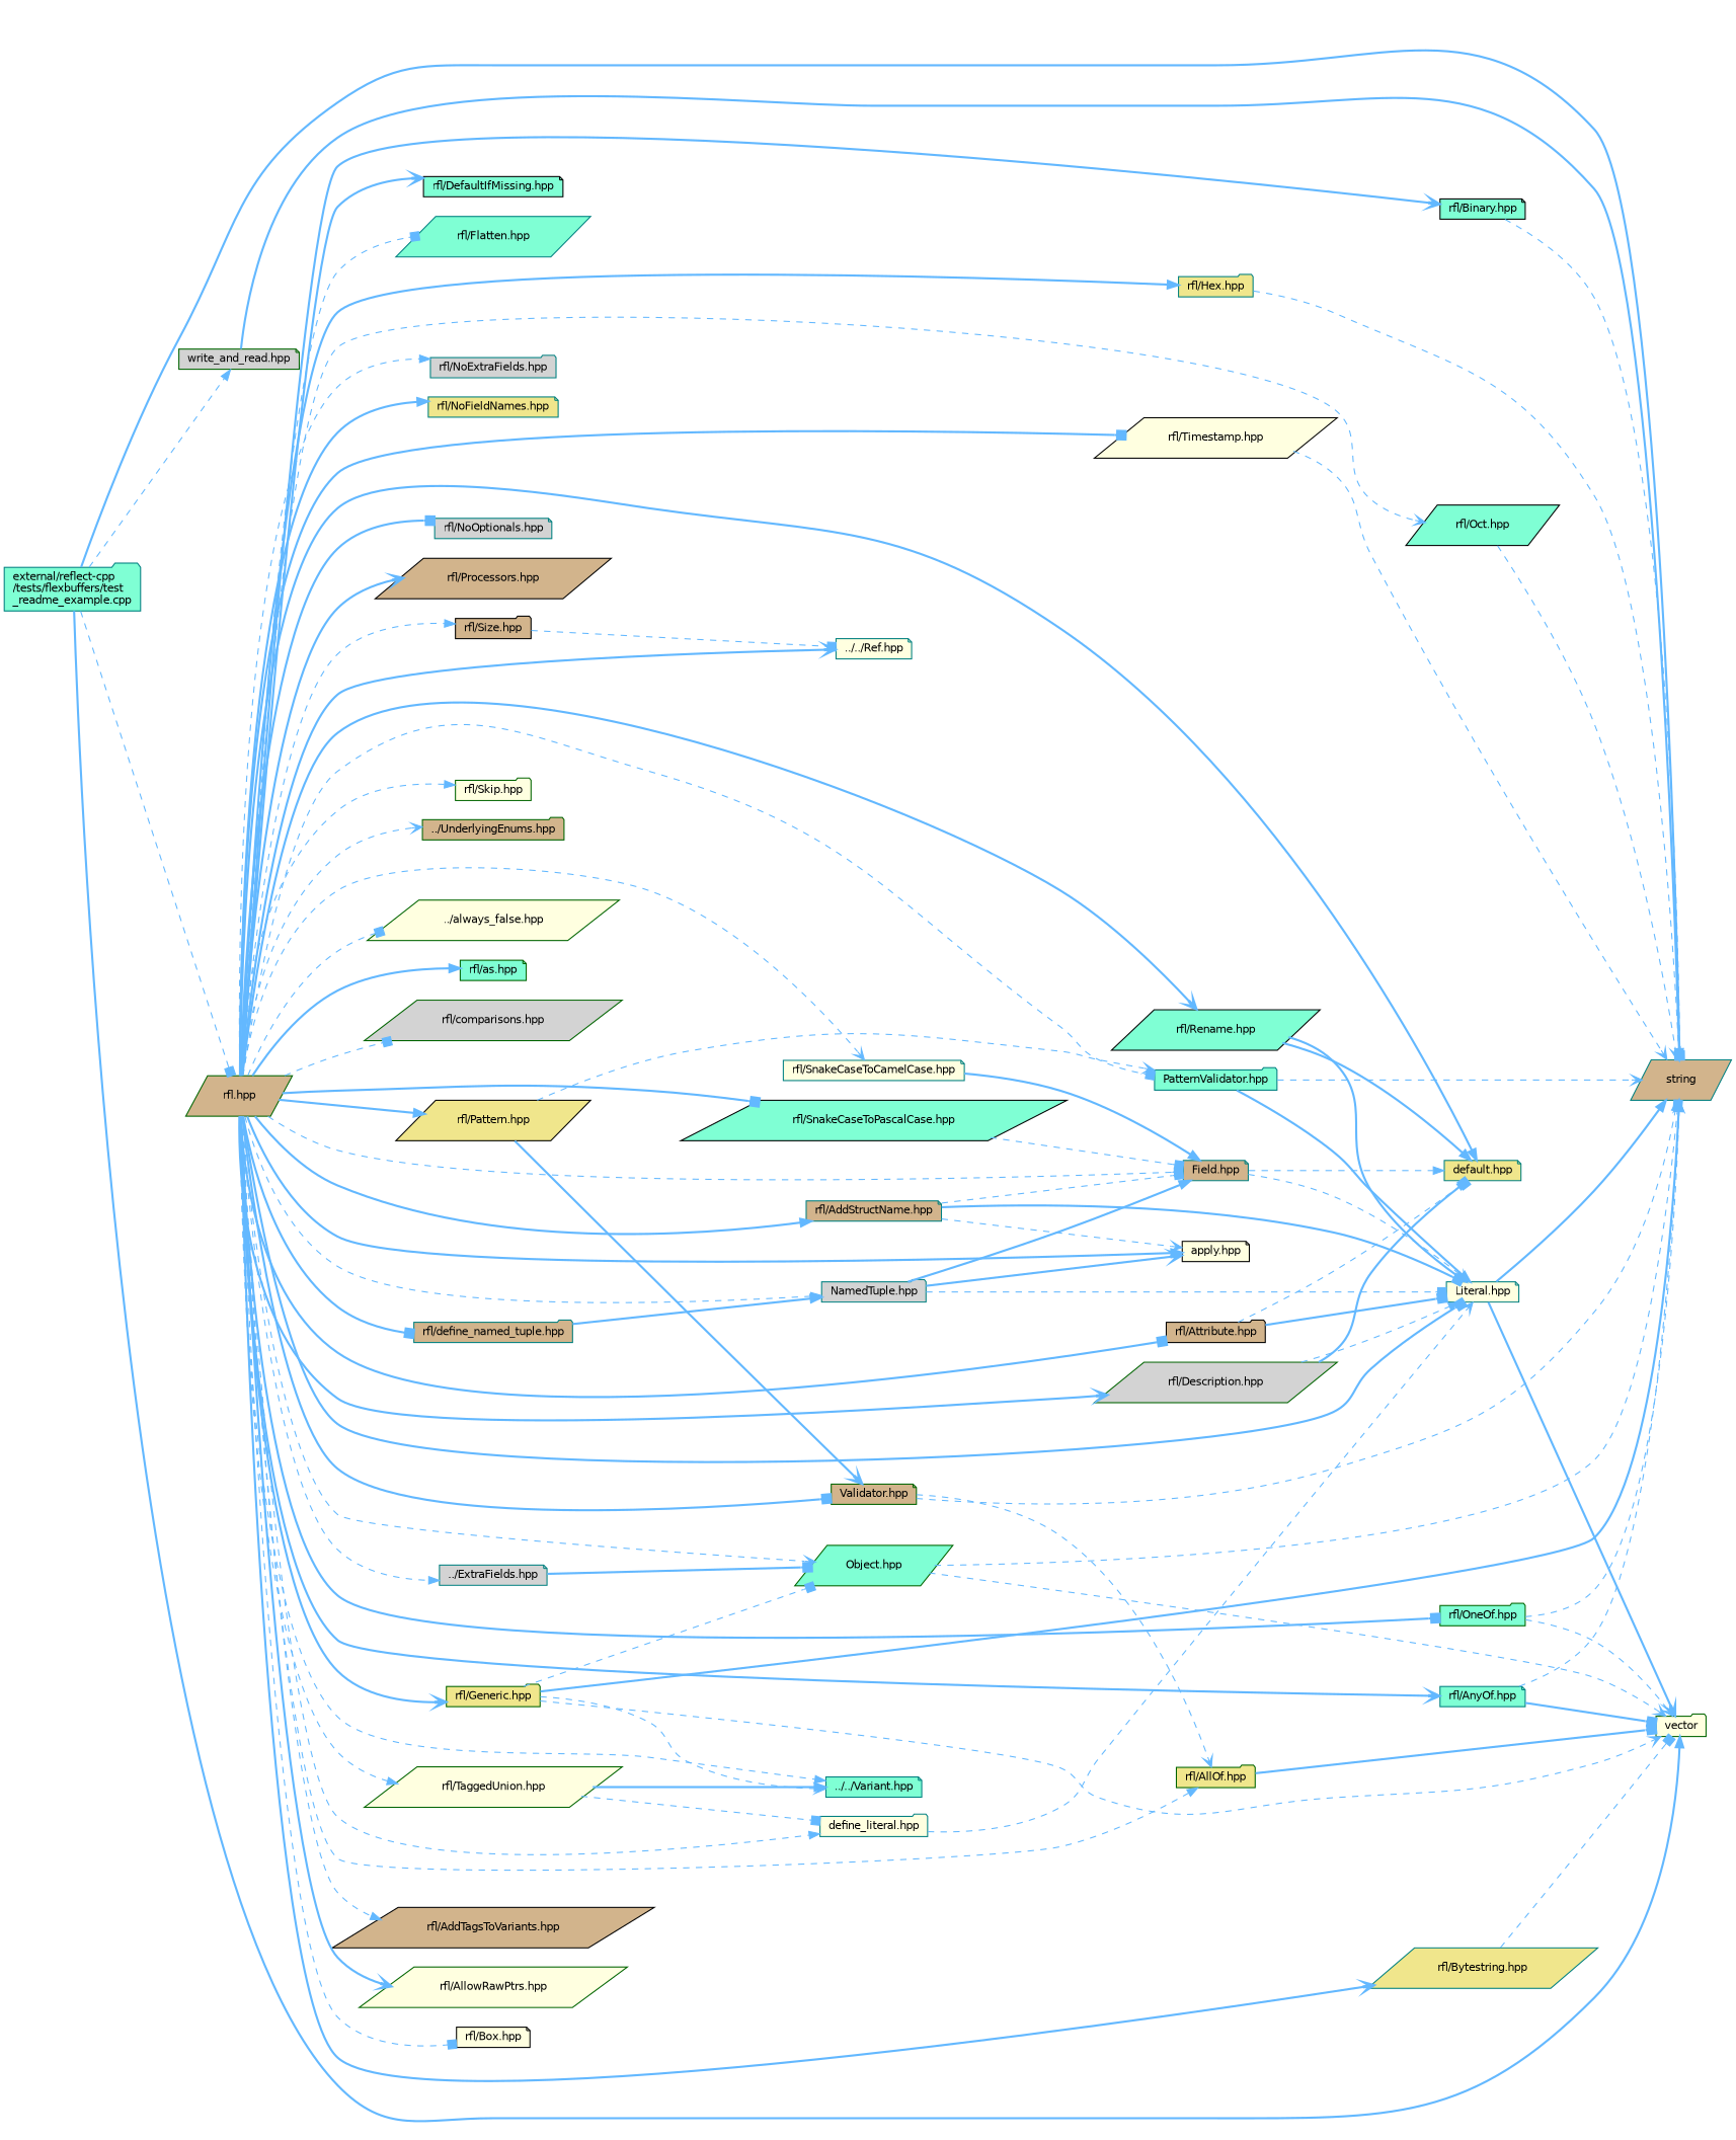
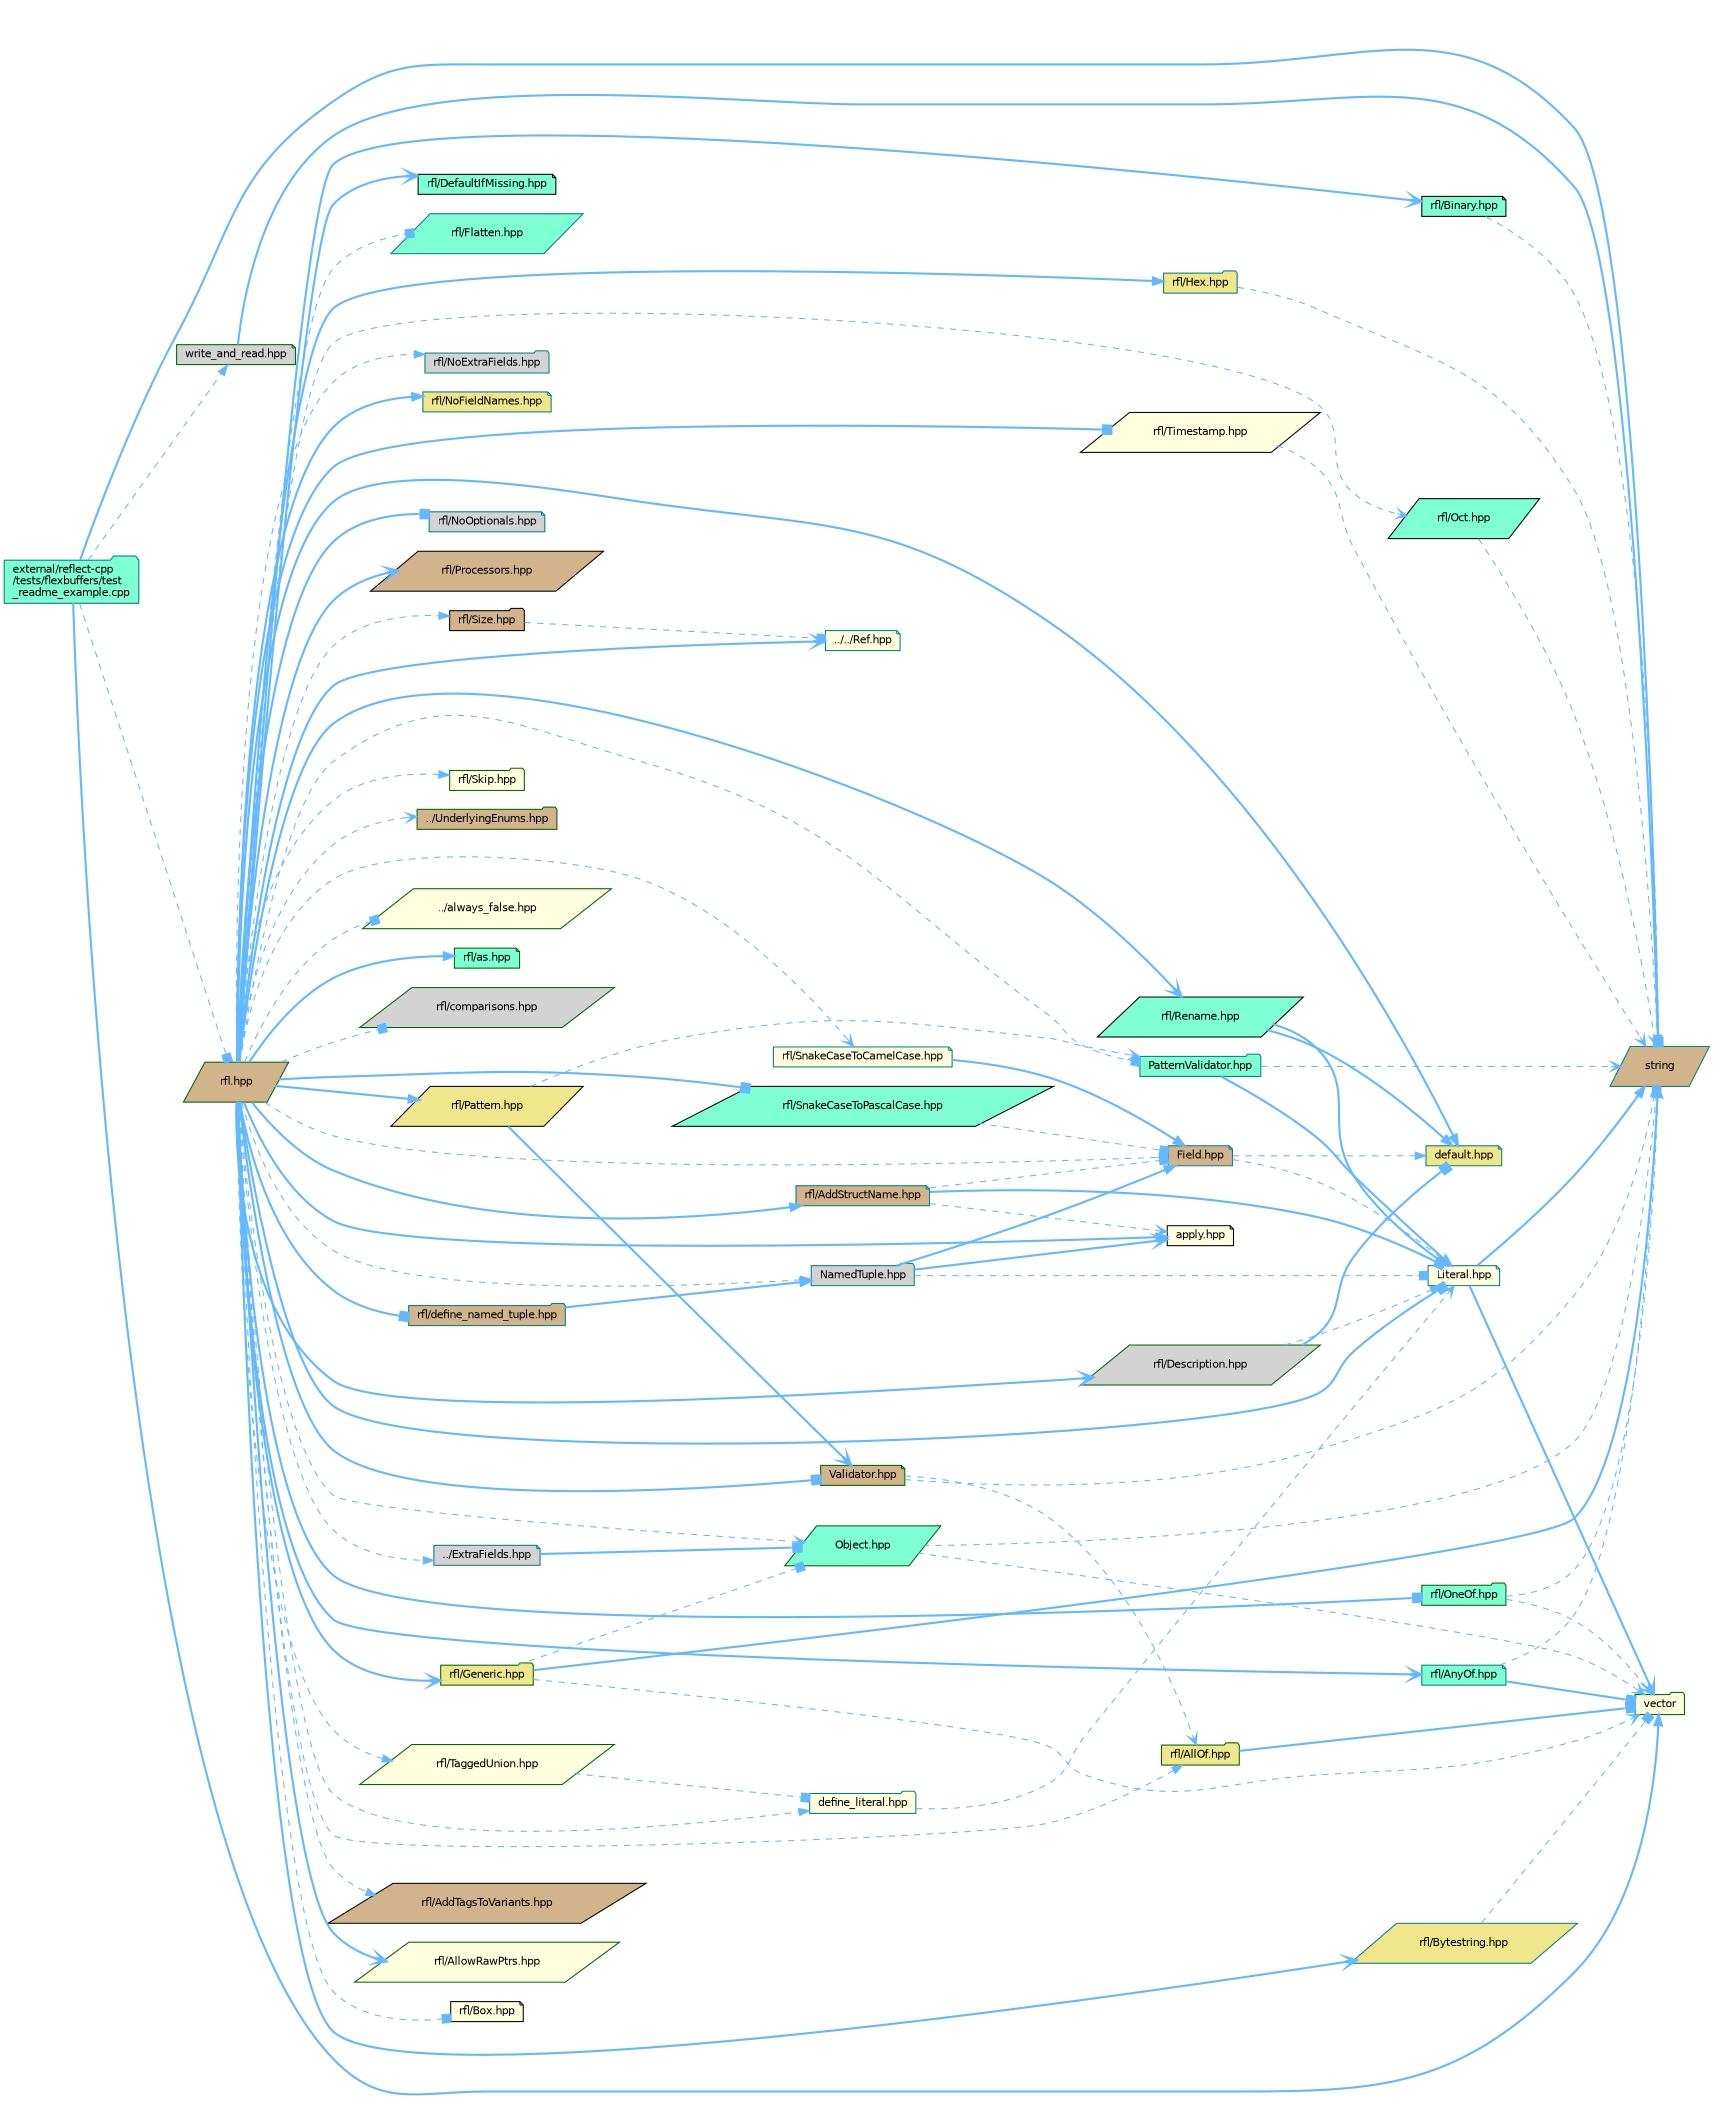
  digraph {
    rankdir=LR
    node [color=teal fillcolor=aquamarine fontname=Helvetica fontsize=10 shape=note style=filled]
    edge [arrowhead=normal color=steelblue1 fontname=Helvetica fontsize=10 labelfontname=Helvetica labelfontsize=10 style=dashed]
    n1 [fontcolor=black height=0.2 label="external/reflect-cpp\l/tests/flexbuffers/test\l_readme_example.cpp" shape=folder width=0.4]
    n2 [color=darkgreen fillcolor=tan height=0.2 label="rfl.hpp" shape=parallelogram width=0.4]
    n3 [fillcolor=tan height=0.2 label=string shape=parallelogram width=0.4]
    n4 [color=darkgreen fillcolor=lightyellow height=0.2 label=vector shape=folder width=0.4]
    n5 [color=darkgreen fillcolor=lightgrey height=0.2 label="write_and_read.hpp" width=0.4]
    n6 [fillcolor=tan height=0.2 label="rfl/AddStructName.hpp" width=0.4]
    n7 [fillcolor=tan height=0.2 label="Field.hpp" width=0.4]
    n8 [fillcolor=lightyellow height=0.2 label="Literal.hpp" width=0.4]
    n9 [fillcolor=khaki height=0.2 label="default.hpp" width=0.4]
    n10 [color=black fillcolor=lightyellow height=0.2 label="apply.hpp" width=0.4]
    n11 [color=black fillcolor=tan height=0.2 label="rfl/AddTagsToVariants.hpp" shape=parallelogram width=0.4]
    n12 [color=darkgreen fillcolor=khaki height=0.2 label="rfl/AllOf.hpp" shape=folder width=0.4]
    n13 [color=darkgreen fillcolor=lightyellow height=0.2 label="rfl/AllowRawPtrs.hpp" shape=parallelogram width=0.4]
    n14 [height=0.2 label="rfl/AnyOf.hpp" width=0.4]
-   n15 [color=black fillcolor=tan height=0.2 label="rfl/Attribute.hpp" shape=folder width=0.4]
    n16 [color=black height=0.2 label="rfl/Binary.hpp" width=0.4]
    n17 [color=black fillcolor=lightyellow height=0.2 label="rfl/Box.hpp" width=0.4]
    n18 [fillcolor=khaki height=0.2 label="rfl/Bytestring.hpp" shape=parallelogram width=0.4]
    n19 [color=black height=0.2 label="rfl/DefaultIfMissing.hpp" width=0.4]
    n20 [color=darkgreen fillcolor=lightgrey height=0.2 label="rfl/Description.hpp" shape=parallelogram width=0.4]
    n21 [fillcolor=lightgrey height=0.2 label="../ExtraFields.hpp" width=0.4]
    n22 [color=darkgreen height=0.2 label="Object.hpp" shape=parallelogram width=0.4]
    n23 [height=0.2 label="rfl/Flatten.hpp" shape=parallelogram width=0.4]
    n24 [color=darkgreen fillcolor=khaki height=0.2 label="rfl/Generic.hpp" shape=folder width=0.4]
-   n25 [height=0.2 label="../../Variant.hpp" width=0.4]
    n26 [fillcolor=khaki height=0.2 label="rfl/Hex.hpp" shape=folder width=0.4]
    n27 [fillcolor=lightgrey height=0.2 label="NamedTuple.hpp" shape=folder width=0.4]
    n28 [fillcolor=lightgrey height=0.2 label="rfl/NoExtraFields.hpp" shape=folder width=0.4]
    n29 [fillcolor=khaki height=0.2 label="rfl/NoFieldNames.hpp" width=0.4]
    n30 [fillcolor=lightgrey height=0.2 label="rfl/NoOptionals.hpp" width=0.4]
    n31 [color=black height=0.2 label="rfl/Oct.hpp" shape=parallelogram width=0.4]
    n32 [color=darkgreen height=0.2 label="rfl/OneOf.hpp" shape=folder width=0.4]
    n33 [color=black fillcolor=khaki height=0.2 label="rfl/Pattern.hpp" shape=parallelogram width=0.4]
    n34 [height=0.2 label="PatternValidator.hpp" shape=folder width=0.4]
    n35 [color=darkgreen fillcolor=tan height=0.2 label="Validator.hpp" width=0.4]
    n36 [color=black fillcolor=tan height=0.2 label="rfl/Processors.hpp" shape=parallelogram width=0.4]
    n37 [fillcolor=lightyellow height=0.2 label="../../Ref.hpp" width=0.4]
    n38 [color=black height=0.2 label="rfl/Rename.hpp" shape=parallelogram width=0.4]
    n39 [color=black fillcolor=tan height=0.2 label="rfl/Size.hpp" shape=folder width=0.4]
    n40 [color=darkgreen fillcolor=lightyellow height=0.2 label="rfl/Skip.hpp" shape=folder width=0.4]
    n41 [fillcolor=lightyellow height=0.2 label="rfl/SnakeCaseToCamelCase.hpp" width=0.4]
    n42 [color=black height=0.2 label="rfl/SnakeCaseToPascalCase.hpp" shape=parallelogram width=0.4]
    n43 [color=darkgreen fillcolor=lightyellow height=0.2 label="rfl/TaggedUnion.hpp" shape=parallelogram width=0.4]
    n44 [fillcolor=lightyellow height=0.2 label="define_literal.hpp" shape=folder width=0.4]
    n45 [color=black fillcolor=lightyellow height=0.2 label="rfl/Timestamp.hpp" shape=parallelogram width=0.4]
    n46 [color=darkgreen fillcolor=tan height=0.2 label="../UnderlyingEnums.hpp" shape=folder width=0.4]
    n47 [color=darkgreen fillcolor=lightyellow height=0.2 label="../always_false.hpp" shape=parallelogram width=0.4]
    n48 [color=darkgreen height=0.2 label="rfl/as.hpp" width=0.4]
    n49 [color=darkgreen fillcolor=lightgrey height=0.2 label="rfl/comparisons.hpp" shape=parallelogram width=0.4]
    n50 [fillcolor=tan height=0.2 label="rfl/define_named_tuple.hpp" shape=folder width=0.4]
    n1 -> n2 [arrowhead=box]
    n1 -> n3 [arrowhead=box style=bold]
    n1 -> n4 [style=bold]
    n1 -> n5
    n2 -> n6 [style=bold]
    n2 -> n7 [arrowhead=box]
    n2 -> n8 [arrowhead=box style=bold]
    n2 -> n9 [style=bold]
    n2 -> n10 [style=bold]
    n2 -> n11
    n2 -> n12
    n2 -> n13 [arrowhead=vee style=bold]
    n2 -> n14 [arrowhead=vee style=bold]
-   n2 -> n15 [arrowhead=box style=bold]
    n2 -> n16 [arrowhead=vee style=bold]
    n2 -> n17 [arrowhead=box]
    n2 -> n18 [arrowhead=vee style=bold]
    n2 -> n19 [arrowhead=vee style=bold]
    n2 -> n20 [arrowhead=vee style=bold]
    n2 -> n21
    n2 -> n22 [arrowhead=vee]
    n2 -> n23 [arrowhead=box]
    n2 -> n24 [arrowhead=vee style=bold]
-   n2 -> n25
    n2 -> n26 [style=bold]
    n2 -> n27
    n2 -> n28
    n2 -> n29 [style=bold]
    n2 -> n30 [arrowhead=box style=bold]
    n2 -> n31 [arrowhead=vee]
    n2 -> n32 [arrowhead=box style=bold]
    n2 -> n33 [style=bold]
    n2 -> n34 [arrowhead=box]
    n2 -> n35 [arrowhead=box style=bold]
    n2 -> n36 [arrowhead=vee style=bold]
    n2 -> n37 [arrowhead=vee style=bold]
    n2 -> n38 [arrowhead=vee style=bold]
    n2 -> n39
    n2 -> n40
    n2 -> n41 [arrowhead=vee]
    n2 -> n42 [arrowhead=box style=bold]
    n2 -> n43
    n2 -> n44
    n2 -> n45 [arrowhead=box style=bold]
    n2 -> n46 [arrowhead=vee]
    n2 -> n47 [arrowhead=box]
    n2 -> n48 [style=bold]
    n2 -> n49 [arrowhead=box]
    n2 -> n50 [arrowhead=box style=bold]
    n5 -> n3 [style=bold]
    n6 -> n7 [arrowhead=box]
    n6 -> n8 [arrowhead=box style=bold]
    n6 -> n10 [arrowhead=vee]
    n7 -> n8 [arrowhead=vee]
    n7 -> n9
    n8 -> n3 [style=bold]
    n8 -> n4 [arrowhead=vee style=bold]
    n12 -> n4 [arrowhead=box style=bold]
    n14 -> n3 [arrowhead=vee]
    n14 -> n4 [arrowhead=box style=bold]
-   n15 -> n8 [arrowhead=box style=bold]
-   n15 -> n9
    n16 -> n3 [arrowhead=box]
    n18 -> n4 [arrowhead=box]
    n20 -> n8
    n20 -> n9 [arrowhead=box style=bold]
    n21 -> n22 [arrowhead=box style=bold]
    n22 -> n3 [arrowhead=box]
    n22 -> n4 [arrowhead=vee]
    n24 -> n3 [style=bold]
    n24 -> n4 [arrowhead=vee]
    n24 -> n22 [arrowhead=box]
-   n24 -> n25 [arrowhead=vee]
    n26 -> n3 [arrowhead=box]
    n27 -> n7 [style=bold]
    n27 -> n8 [arrowhead=box]
    n27 -> n10 [arrowhead=vee style=bold]
    n31 -> n3 [arrowhead=vee]
    n32 -> n3 [arrowhead=vee]
    n32 -> n4 [arrowhead=vee]
    n33 -> n34 [arrowhead=vee]
    n33 -> n35 [arrowhead=vee style=bold]
    n34 -> n3 [arrowhead=vee]
    n34 -> n8 [style=bold]
    n35 -> n3
    n35 -> n12 [arrowhead=vee]
    n38 -> n8 [style=bold]
    n38 -> n9 [style=bold]
    n39 -> n37 [arrowhead=box]
    n41 -> n7 [style=bold]
    n42 -> n7 [arrowhead=box]
-   n43 -> n25 [style=bold]
    n43 -> n44 [arrowhead=box]
    n44 -> n8 [arrowhead=vee]
    n45 -> n3 [arrowhead=vee]
    n50 -> n27 [style=bold]
  }
